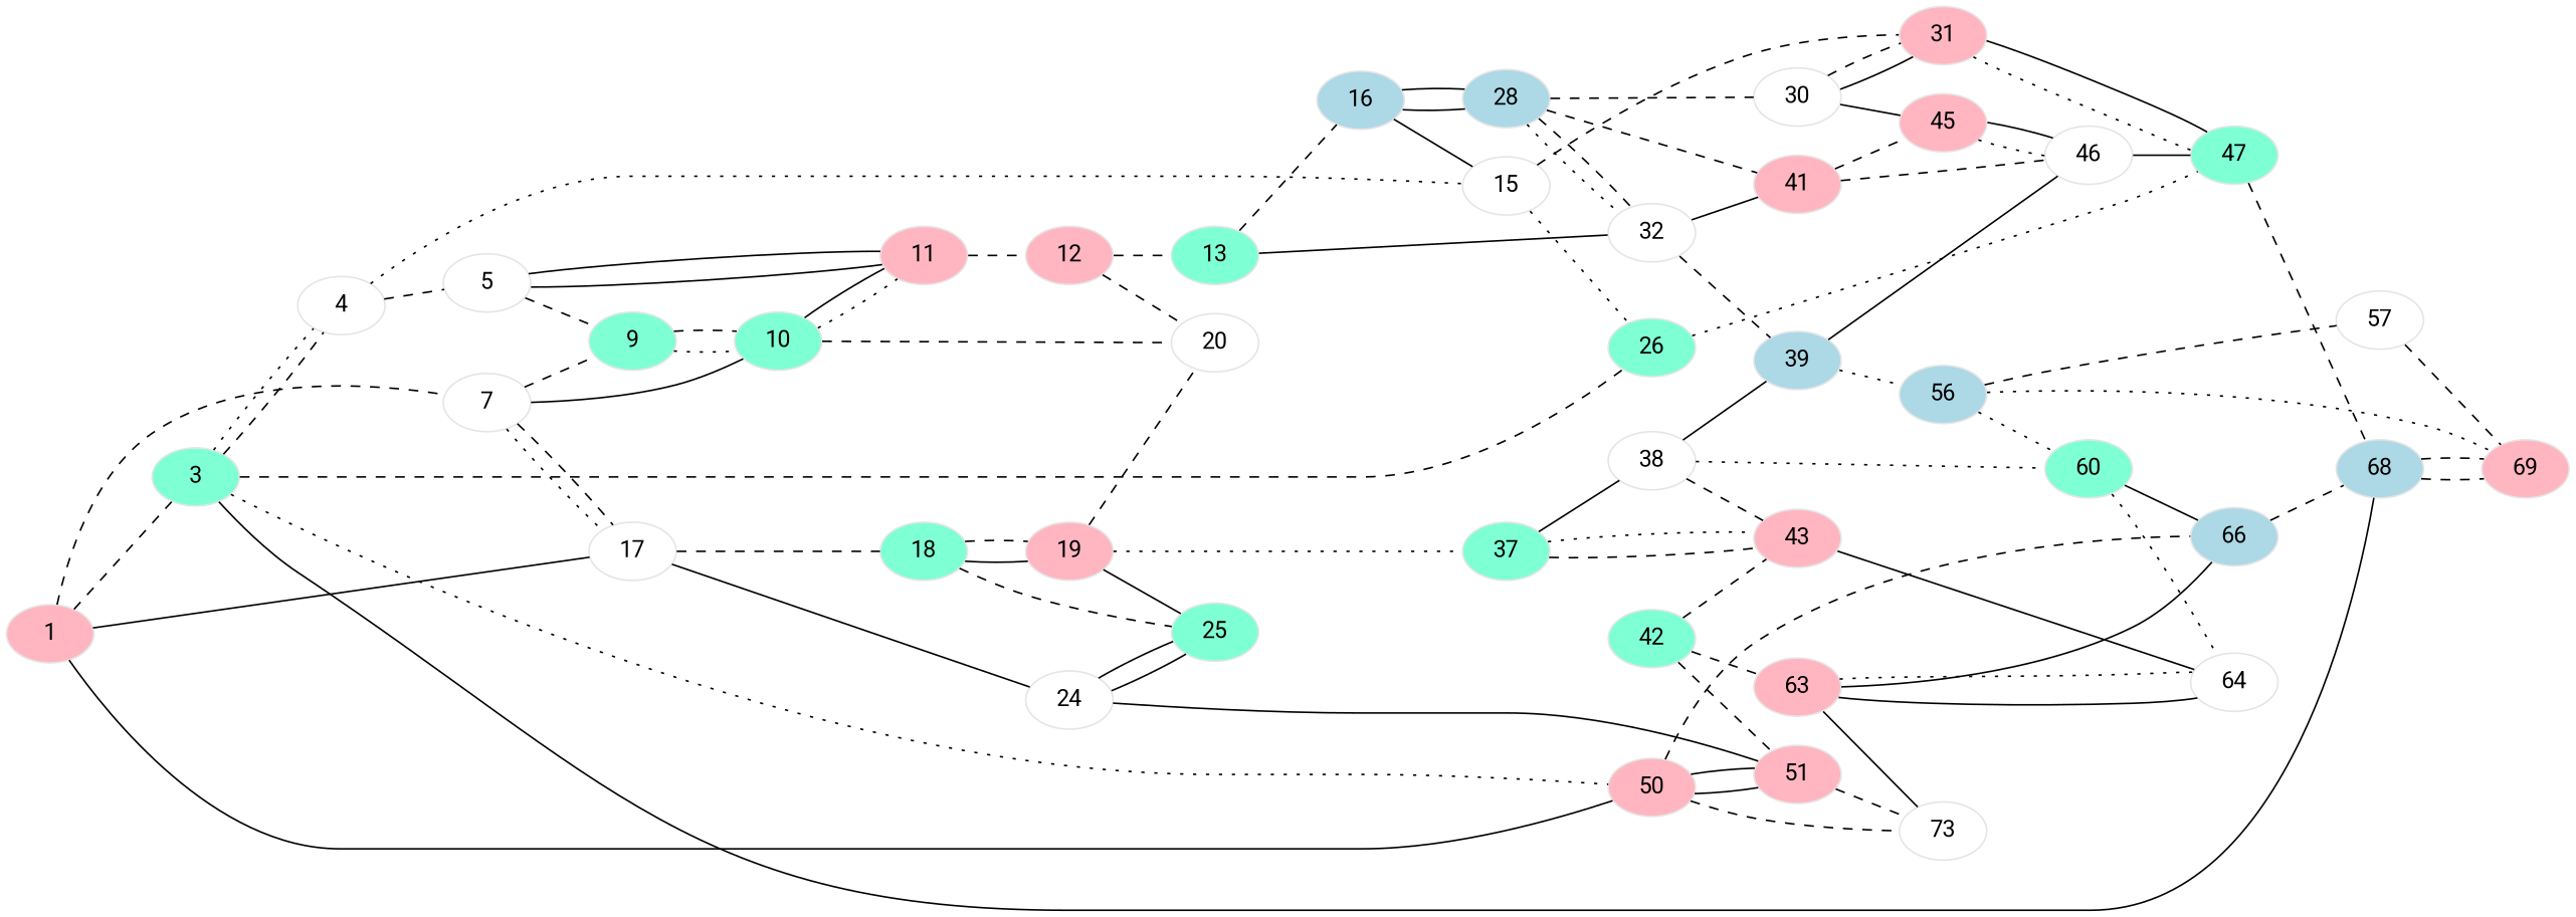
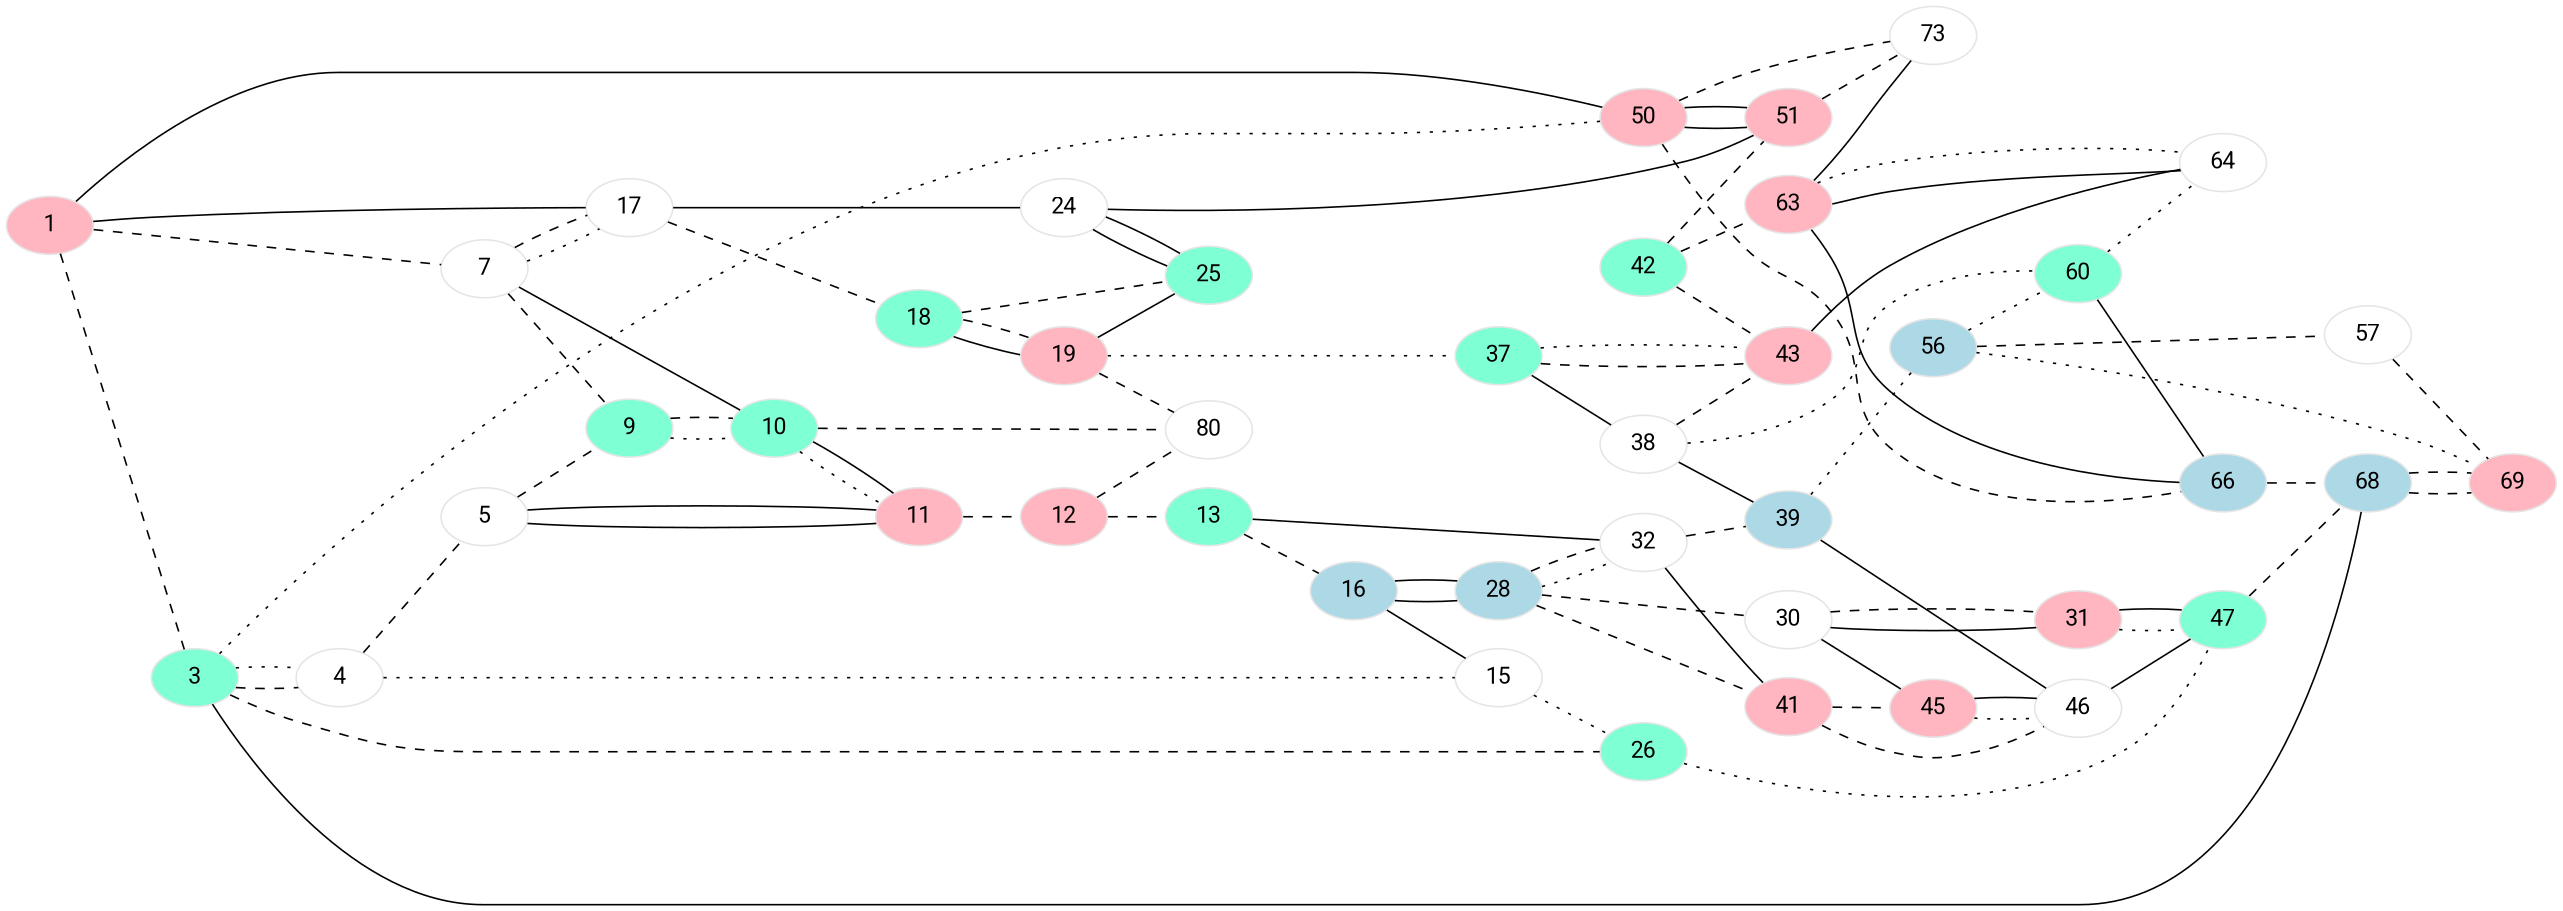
  graph {
    fontname=Roboto
    rankdir=LR
    node [color=gray90 fillcolor=white fontname=Roboto style=filled]
    edge [fontname=Roboto style=dashed]
    1 [fillcolor=lightpink super="+2"]
    3 [fillcolor=aquamarine super="+55"]
    7 [super="+8"]
    17 [super="+21"]
    50 [fillcolor=lightpink super="+74"]
    4
    26 [fillcolor=aquamarine super="+54"]
    68 [fillcolor=lightblue super="+72"]
    9 [fillcolor=aquamarine]
    10 [fillcolor=aquamarine super="+16"]
    18 [fillcolor=aquamarine]
    24 [super="+35"]
    51 [fillcolor=lightpink super="+52"]
    66 [fillcolor=lightblue super="+67"]
    73
    5 [super="+6"]
    15 [super="+27"]
    47 [fillcolor=aquamarine super="+53"]
    69 [fillcolor=lightpink super="+71"]
    11 [fillcolor=lightpink]
    31 [fillcolor=lightpink]
    12 [fillcolor=lightpink super="+22"]
-   20
+   20 [label=80]
    13 [fillcolor=aquamarine super="+23"]
    n25 [fillcolor=lightblue label=16]
    32 [super="+40"]
    28 [fillcolor=lightblue super="+29"]
    41 [fillcolor=lightpink super="+44"]
    39 [fillcolor=lightblue super="+49"]
    30
    19 [fillcolor=lightpink super="+34"]
    25 [fillcolor=aquamarine super="+33"]
    37 [fillcolor=aquamarine]
    38 [super="+59"]
    43 [fillcolor=lightpink super="+62"]
    45 [fillcolor=lightpink]
    46 [super="+48"]
    56 [fillcolor=lightblue super="+61"]
    42 [fillcolor=aquamarine super="+58"]
    63 [fillcolor=lightpink super="+70"]
    60 [fillcolor=aquamarine super="+65"]
    64
    57
    1 -- 3
    1 -- 7
    1 -- 17 [style=solid]
    1 -- 50 [style=solid]
    3 -- 50 [style=dotted]
    3 -- 4
    3 -- 4 [style=dotted]
    3 -- 26 [weight=2]
    3 -- 68 [style=solid]
    7 -- 17 [style=dotted]
    7 -- 17
    7 -- 9
    7 -- 10 [style=solid]
    17 -- 18
    17 -- 24 [style=solid]
    50 -- 51 [style=solid]
    50 -- 51 [style=solid]
    50 -- 66
    50 -- 73
    4 -- 5
    4 -- 15 [style=dotted]
    26 -- 47 [style=dotted]
    68 -- 69 [weight=2]
    68 -- 69
    9 -- 10 [style=dotted]
    9 -- 10
    10 -- 11 [style=dotted]
    10 -- 11 [style=solid]
    10 -- 20
    18 -- 19 [style=solid]
    18 -- 19
    18 -- 25
    24 -- 51 [style=solid]
    24 -- 25 [style=solid]
    24 -- 25 [style=solid]
    51 -- 73
    66 -- 68
    5 -- 9
    5 -- 11 [style=solid]
    5 -- 11 [style=solid]
    15 -- 26 [style=dotted]
-   15 -- 31
    47 -- 68
    11 -- 12
    31 -- 47 [style=dotted]
    31 -- 47 [style=solid]
    12 -- 20
    12 -- 13 [weight=2]
    13 -- n25
    13 -- 32 [style=solid]
    n25 -- 15 [style=solid]
    n25 -- 28 [style=solid]
    n25 -- 28 [style=solid]
    32 -- 41 [style=solid]
    32 -- 39
    28 -- 32 [style=dotted]
    28 -- 32
    28 -- 41
    28 -- 30
    41 -- 45
    41 -- 46
    39 -- 46 [style=solid]
    39 -- 56 [style=dotted]
    30 -- 31 [style=solid]
    30 -- 31
    30 -- 45 [style=solid]
    19 -- 20
    19 -- 25 [style=solid]
    19 -- 37 [style=dotted]
    37 -- 38 [style=solid]
    37 -- 43
    37 -- 43 [style=dotted]
    38 -- 39 [style=solid]
    38 -- 43
    38 -- 60 [style=dotted]
    43 -- 64 [style=solid]
    45 -- 46 [style=dotted]
    45 -- 46 [style=solid]
    46 -- 47 [style=solid]
    56 -- 69 [style=dotted]
    56 -- 60 [style=dotted]
    56 -- 57
    42 -- 51
    42 -- 43
    42 -- 63
    63 -- 66 [style=solid]
    63 -- 73 [style=solid]
    63 -- 64 [style=solid]
    63 -- 64 [style=dotted]
    60 -- 66 [style=solid]
    60 -- 64 [style=dotted]
    57 -- 69
  }
